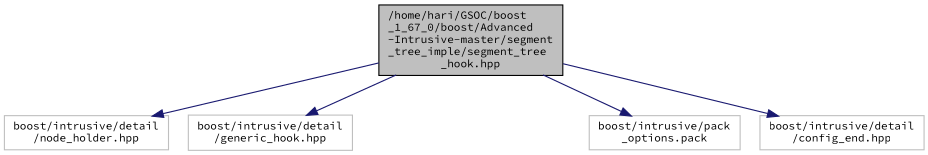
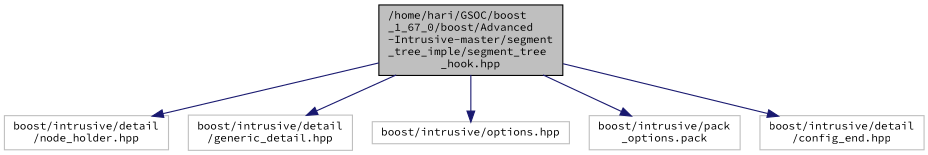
  digraph {
    fontname="Source Code Pro"
    node [color=grey75 fillcolor=white fontname="Source Code Pro" fontsize=10 shape=record style=filled]
    edge [color=midnightblue fontname="Source Code Pro" fontsize=10 labelfontname=Helvetica labelfontsize=10 style=solid]
    n1 [color=black fillcolor=grey75 fontcolor=black height=0.2 label="/home/hari/GSOC/boost\l_1_67_0/boost/Advanced\l-Intrusive-master/segment\l_tree_imple/segment_tree\l_hook.hpp" width=0.4]
    n2 [height=0.2 label="boost/intrusive/detail\l/node_holder.hpp" width=0.4]
-   n3 [height=0.2 label="boost/intrusive/detail\l/generic_hook.hpp" width=0.4]
+   n3 [height=0.2 label="boost/intrusive/detail\l/generic_detail.hpp" width=0.4]
+   n4 [height=0.2 label="boost/intrusive/options.hpp" width=0.4]
    n5 [height=0.2 label="boost/intrusive/pack\l_options.pack" width=0.4]
    n6 [height=0.2 label="boost/intrusive/detail\l/config_end.hpp" width=0.4]
    n1 -> n2
    n1 -> n3
+   n1 -> n4
    n1 -> n5
    n1 -> n6
  }
